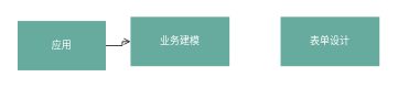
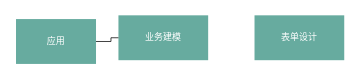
  <mxCell id="0" />
  <mxCell id="1" parent="0" />
  <mxCell id="2" value="&lt;font color=&quot;#ffffff&quot;&gt;业务建模&lt;/font&gt;" style="rounded=0;whiteSpace=wrap;html=1;fillColor=#67AB9F;strokeColor=none;" vertex="1" parent="1"><mxGeometry x="157" y="20" width="120" height="60" as="geometry" /></mxCell>
- <mxCell id="3" style="edgeStyle=orthogonalEdgeStyle;rounded=0;orthogonalLoop=1;jettySize=auto;html=1;exitX=1;exitY=0.5;exitDx=0;exitDy=0;fontColor=#FFFFFF;endArrow=open;endFill=0;" edge="1" parent="1" source="4" target="2"><mxGeometry relative="1" as="geometry" /></mxCell>
+ <mxCell id="3" style="edgeStyle=orthogonalEdgeStyle;rounded=0;orthogonalLoop=1;jettySize=auto;html=1;exitX=1;exitY=0.5;exitDx=0;exitDy=0;fontColor=#FFFFFF;endArrow=none;endFill=0;" edge="1" parent="1" source="4" target="2"><mxGeometry relative="1" as="geometry" /></mxCell>
  <mxCell id="4" value="&lt;font color=&quot;#ffffff&quot;&gt;应用&lt;/font&gt;" style="rounded=0;whiteSpace=wrap;html=1;fillColor=#67AB9F;strokeColor=none;" vertex="1" parent="1"><mxGeometry x="20" y="25" width="107" height="60" as="geometry" /></mxCell>
  <mxCell id="5" value="&lt;font color=&quot;#ffffff&quot;&gt;表单设计&lt;/font&gt;" style="rounded=0;whiteSpace=wrap;html=1;fillColor=#67AB9F;strokeColor=none;" vertex="1" parent="1"><mxGeometry x="339" y="20" width="120" height="60" as="geometry" /></mxCell>
